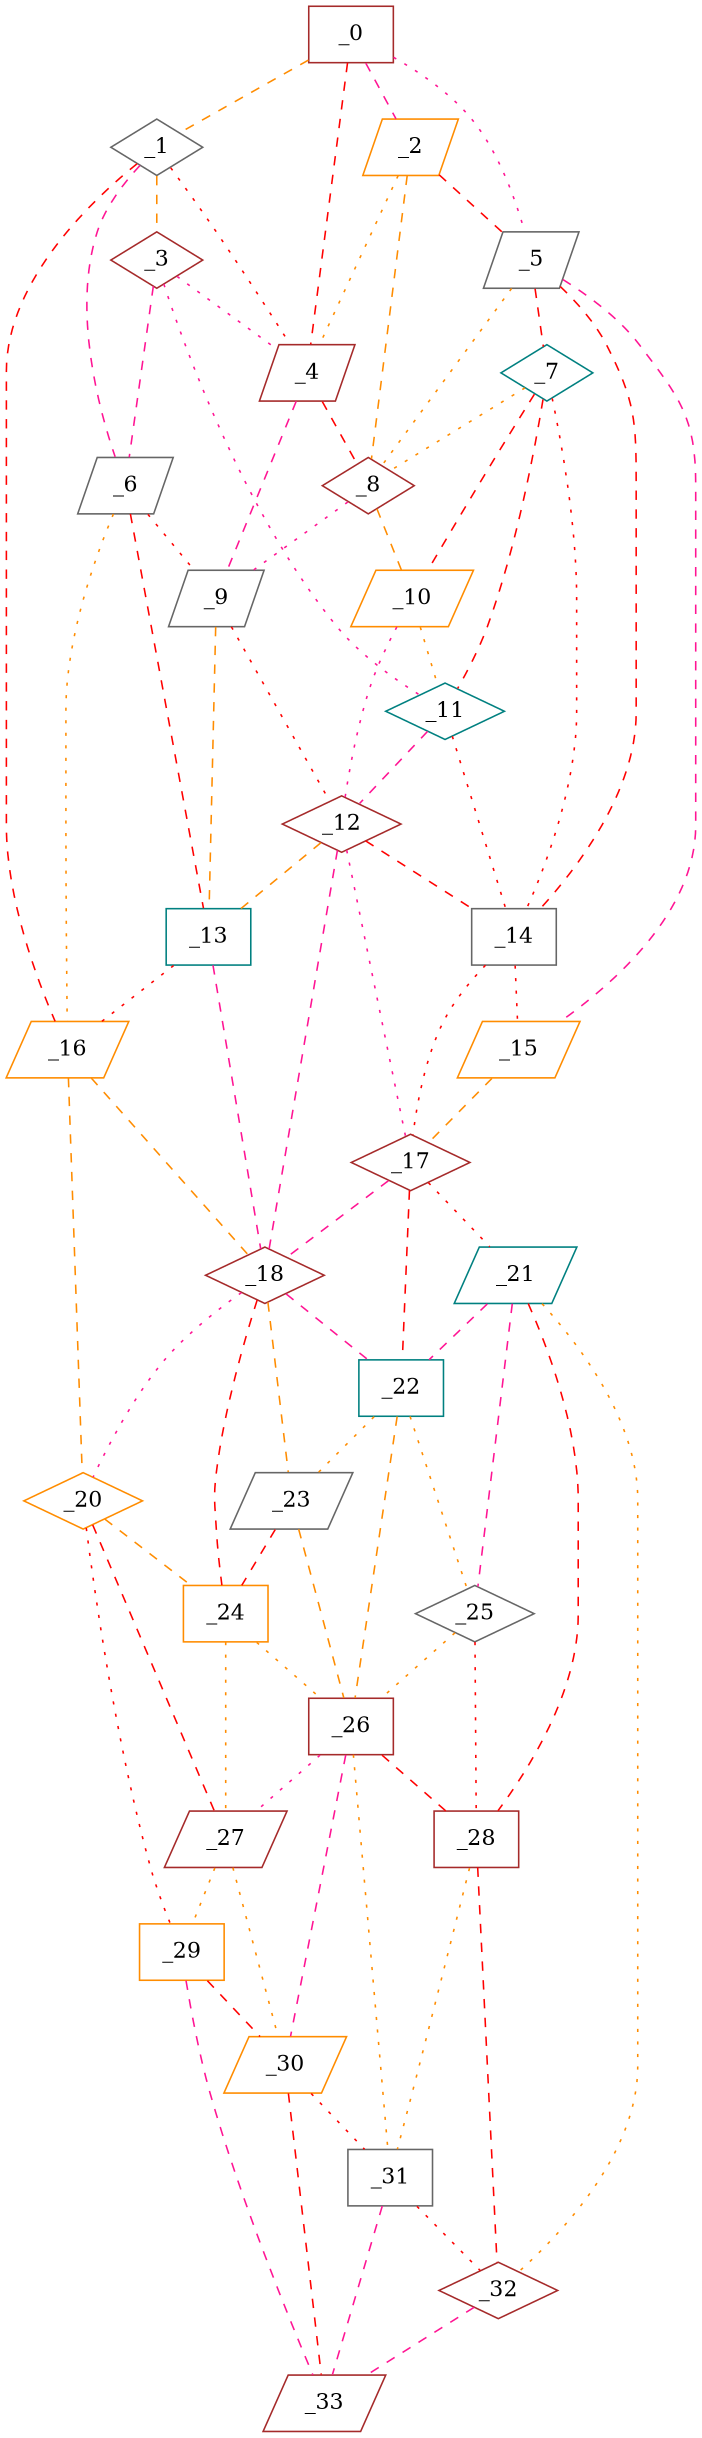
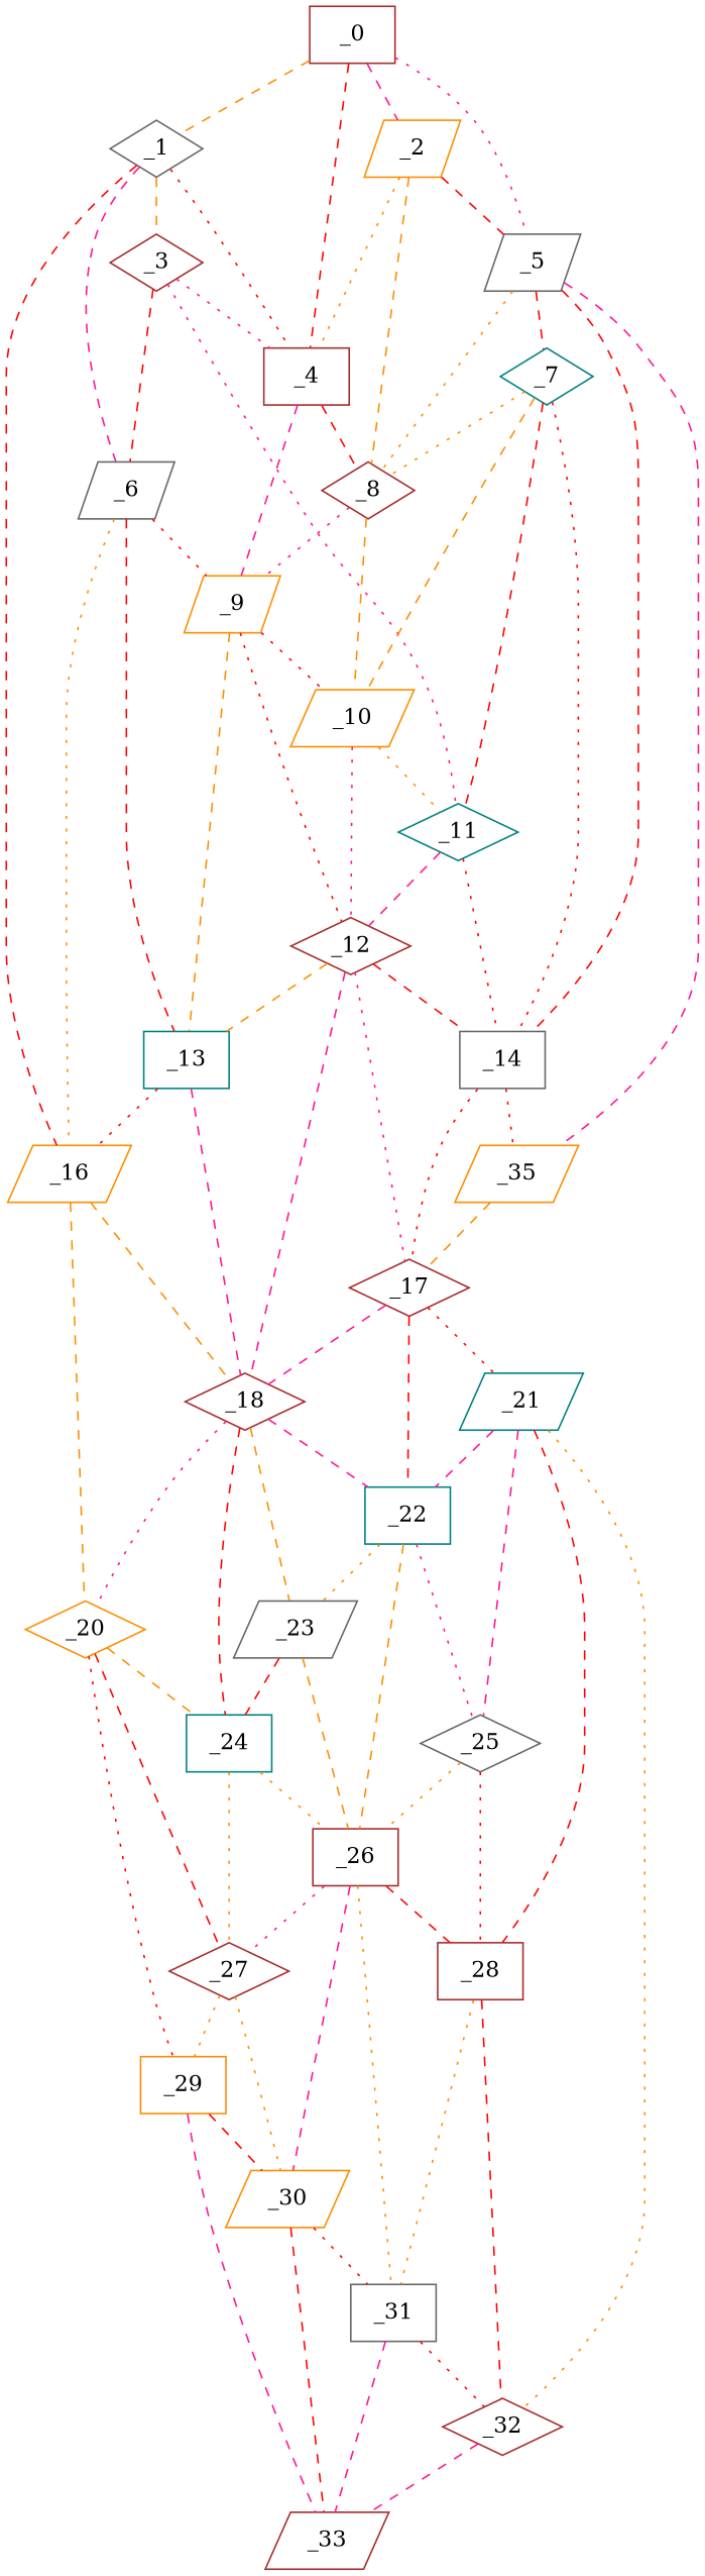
  graph {
    node [color=brown shape=diamond x=37 y=70]
    edge [color=red style=dashed valence=2]
    _0 [shape=box x=9 y=58]
    _1 [color=gray40 x=10]
    _2 [color=darkorange shape=parallelogram x=20 y=56]
-   _4 [shape=parallelogram x=23 y=62]
+   _4 [shape=box x=23 y=62]
    _5 [color=gray40 shape=parallelogram x=27 y=46]
    _3 [x=22 y=69]
    _6 [color=gray40 shape=parallelogram x=33 y=75]
    _16 [color=darkorange shape=parallelogram x=68 y=83]
    _8 [y=57]
-   _9 [color=gray40 shape=parallelogram x=38 y=64]
+   _9 [color=darkorange shape=parallelogram x=38 y=64]
    _7 [color=teal y=49]
    _14 [color=gray40 shape=box x=56 y=44]
-   _15 [color=darkorange shape=parallelogram x=61 y=43]
+   _15 [color=darkorange shape=parallelogram x=61 y=43 label=_35]
    _11 [color=teal x=51 y=47]
    _13 [color=teal shape=box x=55 y=71]
    _18 [x=72 y=71]
    _20 [color=darkorange x=79 y=80]
    _10 [color=darkorange shape=parallelogram x=46 y=57]
    _12 [x=54 y=68]
    _17 [x=69 y=46]
    _22 [color=teal shape=box x=80 y=54]
    _23 [color=gray40 shape=parallelogram x=81 y=62]
-   _24 [color=darkorange shape=box x=85 y=74]
+   _24 [color=teal shape=box x=85 y=74]
    _29 [color=darkorange shape=box x=105 y=81]
-   _27 [shape=parallelogram x=94 y=76]
+   _27 [x=94 y=76]
    _30 [color=darkorange shape=parallelogram x=106 y=74]
    _33 [shape=parallelogram x=125]
    _21 [color=teal shape=parallelogram x=80 y=43]
    _25 [color=gray40 x=87 y=47]
    _28 [shape=box x=101 y=54]
    _32 [x=124 y=63]
    _26 [shape=box x=92 y=61]
    _31 [color=gray40 shape=box x=109 y=67]
    _0 -- _1 [color=darkorange valence=1]
    _0 -- _2 [color=deeppink valence=1]
    _0 -- _4
    _0 -- _5 [color=deeppink style=dotted valence=1]
    _1 -- _4 [style=dotted valence=1]
    _1 -- _3 [color=darkorange]
    _1 -- _6 [color=deeppink valence=1]
    _1 -- _16 [valence=1]
    _2 -- _4 [color=darkorange style=dotted]
    _2 -- _5
    _2 -- _8 [color=darkorange valence=1]
    _4 -- _8
    _4 -- _9 [color=deeppink]
    _5 -- _8 [color=darkorange style=dotted valence=1]
    _5 -- _7
    _5 -- _14
    _5 -- _15 [color=deeppink valence=1]
    _3 -- _4 [color=deeppink style=dotted valence=1]
-   _3 -- _6 [color=deeppink]
+   _3 -- _6
    _3 -- _11 [color=deeppink style=dotted valence=1]
    _6 -- _16 [color=darkorange style=dotted valence=1]
    _6 -- _9 [style=dotted valence=1]
    _6 -- _13
    _16 -- _18 [color=darkorange]
    _16 -- _20 [color=darkorange valence=1]
    _8 -- _9 [color=deeppink style=dotted valence=1]
    _8 -- _10 [color=darkorange valence=1]
    _9 -- _13 [color=darkorange]
+   _9 -- _10 [style=dotted]
    _9 -- _12 [style=dotted]
    _7 -- _8 [color=darkorange style=dotted]
    _7 -- _14 [style=dotted]
    _7 -- _11 [valence=1]
-   _7 -- _10
+   _7 -- _10 [color=darkorange]
    _14 -- _15 [style=dotted]
    _14 -- _17 [style=dotted]
    _15 -- _17 [color=darkorange valence=1]
    _11 -- _14 [style=dotted]
    _11 -- _12 [color=deeppink valence=1]
    _13 -- _16 [style=dotted valence=1]
    _13 -- _18 [color=deeppink]
    _18 -- _20 [color=deeppink style=dotted]
    _18 -- _22 [color=deeppink]
    _18 -- _23 [color=darkorange]
    _18 -- _24 [valence=1]
    _20 -- _24 [color=darkorange valence=1]
    _20 -- _29 [style=dotted]
    _20 -- _27 [valence=1]
    _10 -- _11 [color=darkorange style=dotted]
    _10 -- _12 [color=deeppink style=dotted]
    _12 -- _14
    _12 -- _13 [color=darkorange]
    _12 -- _18 [color=deeppink valence=1]
    _12 -- _17 [color=deeppink style=dotted valence=1]
    _17 -- _18 [color=deeppink]
    _17 -- _22
    _17 -- _21 [style=dotted]
    _22 -- _23 [color=darkorange style=dotted]
-   _22 -- _25 [color=darkorange style=dotted valence=1]
+   _22 -- _25 [color=deeppink style=dotted valence=1]
    _22 -- _26 [color=darkorange]
    _23 -- _24 [valence=1]
    _23 -- _26 [color=darkorange valence=1]
    _24 -- _27 [color=darkorange style=dotted]
    _24 -- _26 [color=darkorange style=dotted]
    _29 -- _30
    _29 -- _33 [color=deeppink valence=1]
    _27 -- _29 [color=darkorange style=dotted]
    _27 -- _30 [color=darkorange style=dotted valence=1]
    _30 -- _33
    _30 -- _31 [style=dotted]
    _21 -- _22 [color=deeppink]
    _21 -- _25 [color=deeppink]
    _21 -- _28
    _21 -- _32 [color=darkorange style=dotted valence=1]
    _25 -- _28 [style=dotted valence=1]
    _25 -- _26 [color=darkorange style=dotted]
    _28 -- _32 [valence=1]
    _28 -- _31 [color=darkorange style=dotted]
    _32 -- _33 [color=deeppink valence=1]
    _26 -- _27 [color=deeppink style=dotted valence=1]
    _26 -- _30 [color=deeppink]
    _26 -- _28 [valence=1]
    _26 -- _31 [color=darkorange style=dotted valence=1]
    _31 -- _33 [color=deeppink valence=1]
    _31 -- _32 [style=dotted valence=1]
  }
